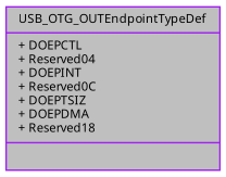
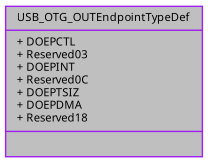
  digraph {
-   n1 [color=purple fillcolor=grey75 fontcolor=black fontname=Sans fontsize=8 height=0.2 label="{USB_OTG_OUTEndpointTypeDef\n|+ DOEPCTL\l+ Reserved04\l+ DOEPINT\l+ Reserved0C\l+ DOEPTSIZ\l+ DOEPDMA\l+ Reserved18\l|}" shape=record style=filled width=0.4]
+   n1 [color=purple fillcolor=grey75 fontcolor=black fontname=Sans fontsize=8 height=0.2 label="{USB_OTG_OUTEndpointTypeDef\n|+ DOEPCTL\l+ Reserved03\l+ DOEPINT\l+ Reserved0C\l+ DOEPTSIZ\l+ DOEPDMA\l+ Reserved18\l|}" shape=record style=filled width=0.4]
  }
